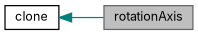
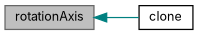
  digraph {
    rankdir=LR
    fontname=Inter
    node [fontname=Inter fontsize=10 shape=record]
    n1 [color=gray40 fillcolor=grey75 fontcolor=black height=0.2 label=rotationAxis style=filled width=0.4]
    n2 [color=black height=0.2 label=clone width=0.4]
-   n2 -> n1 [color=teal dir=back fontname=Inter fontsize=10 labelfontname=Helvetica labelfontsize=10 style=solid]
+   n1 -> n2 [color=teal dir=back fontname=Inter fontsize=10 labelfontname=Helvetica labelfontsize=10 style=solid]
  }
